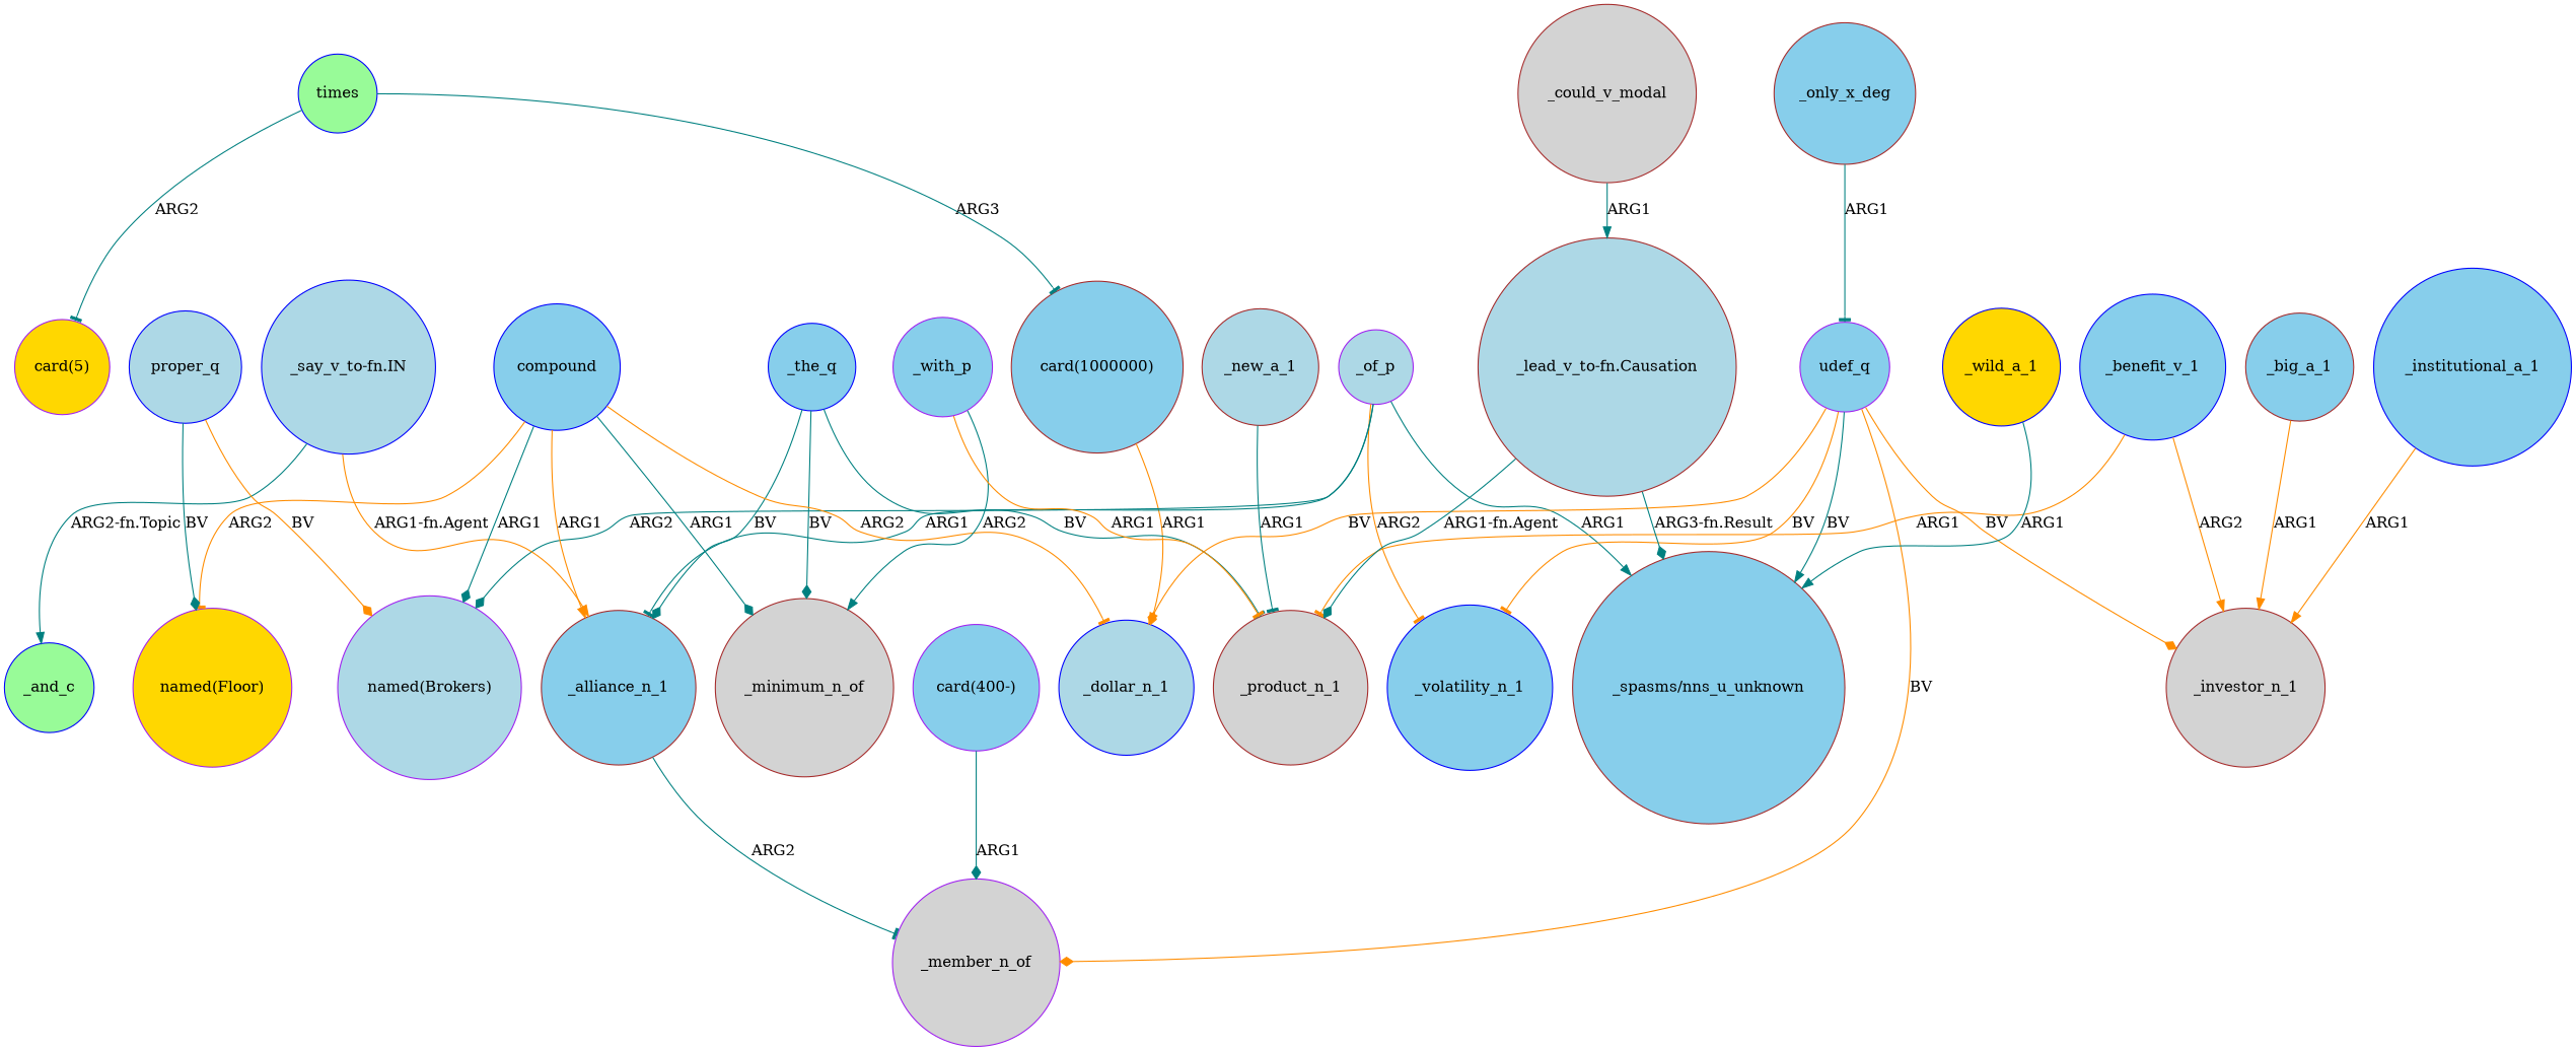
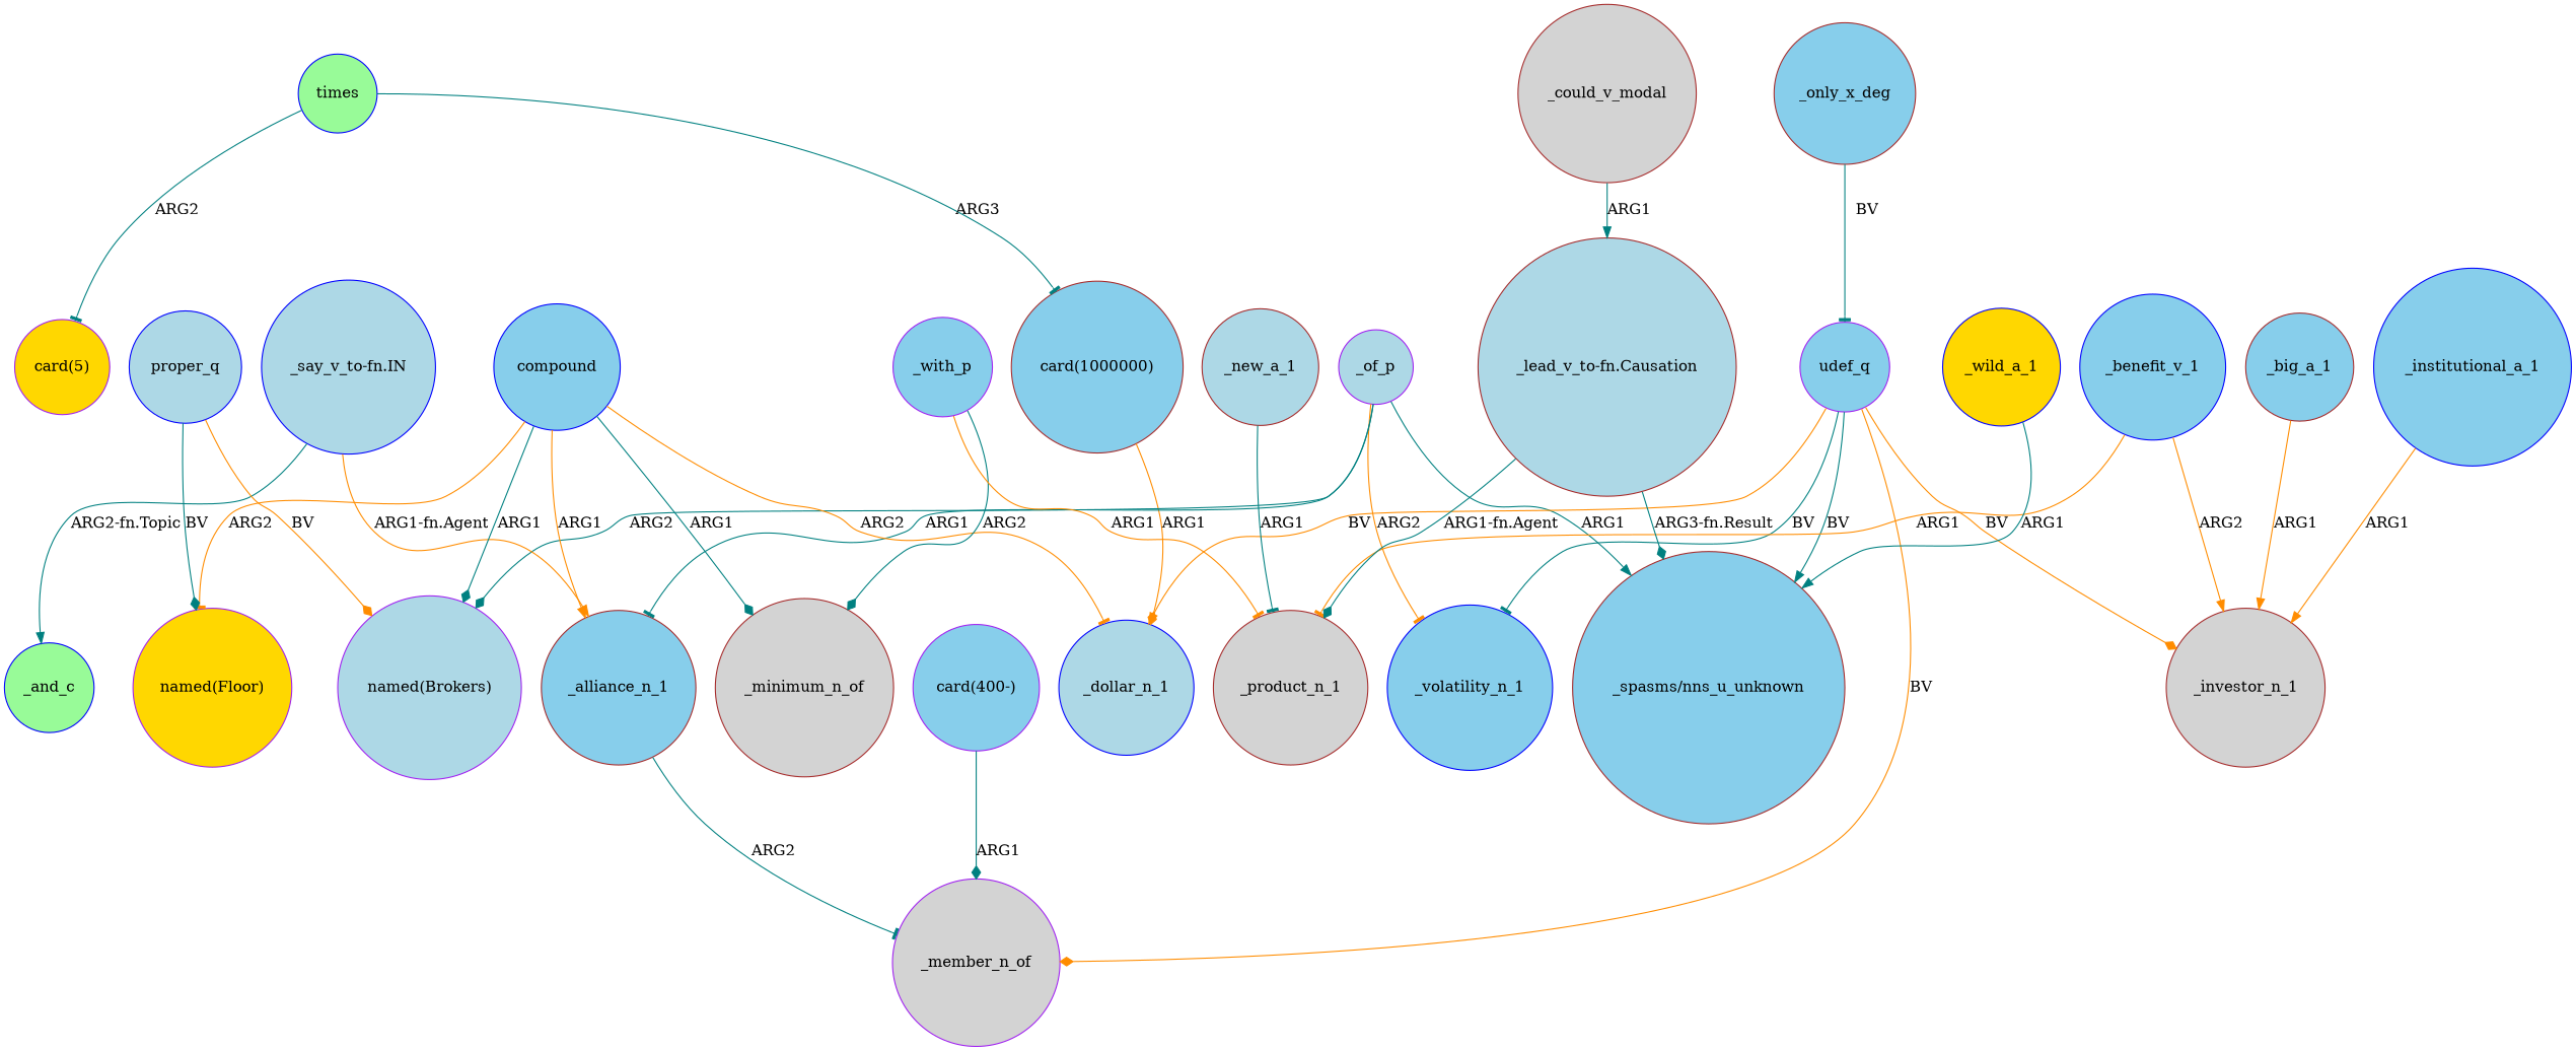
  digraph {
    node [color=blue fillcolor=skyblue shape=circle style=filled]
    edge [arrowhead=tee color=teal]
    times [fillcolor=palegreen]
    "card(5)" [color=purple fillcolor=gold]
    "card(1000000)" [color=brown]
    _dollar_n_1 [fillcolor=lightblue]
    _of_p [color=purple fillcolor=lightblue]
    _volatility_n_1
    _alliance_n_1 [color=brown]
    "_spasms/nns_u_unknown" [color=brown]
    "named(Brokers)" [color=purple fillcolor=lightblue]
    _member_n_of [color=purple fillcolor=lightgrey]
    _only_x_deg [color=brown]
    udef_q [color=purple]
    _investor_n_1 [color=brown fillcolor=lightgrey]
    "_say_v_to-fn.IN" [fillcolor=lightblue]
    _and_c [fillcolor=palegreen]
-   _the_q
    _minimum_n_of [color=brown fillcolor=lightgrey]
    _product_n_1 [color=brown fillcolor=lightgrey]
    compound
    "named(Floor)" [color=purple fillcolor=gold]
    proper_q [fillcolor=lightblue]
    _benefit_v_1
    _could_v_modal [color=brown fillcolor=lightgrey]
    "_lead_v_to-fn.Causation" [color=brown fillcolor=lightblue]
    _big_a_1 [color=brown]
    _new_a_1 [color=brown fillcolor=lightblue]
    _institutional_a_1
    _with_p [color=purple]
    _wild_a_1 [fillcolor=gold]
    "card(400-)" [color=purple]
    times -> "card(5)" [label=ARG2]
    times -> "card(1000000)" [label=ARG3]
    "card(1000000)" -> _dollar_n_1 [arrowhead=diamond color=darkorange label=ARG1]
    _of_p -> _volatility_n_1 [color=darkorange label=ARG2]
    _of_p -> _alliance_n_1 [label=ARG1]
    _of_p -> "_spasms/nns_u_unknown" [arrowhead=normal label=ARG1]
    _of_p -> "named(Brokers)" [arrowhead=diamond label=ARG2]
    _alliance_n_1 -> _member_n_of [label=ARG2]
-   _only_x_deg -> udef_q [label=ARG1]
+   _only_x_deg -> udef_q [label=BV]
    udef_q -> _dollar_n_1 [arrowhead=normal color=darkorange label=BV]
-   udef_q -> _volatility_n_1 [color=darkorange label=BV]
+   udef_q -> _volatility_n_1 [label=BV]
    udef_q -> "_spasms/nns_u_unknown" [arrowhead=normal label=BV]
    udef_q -> _member_n_of [arrowhead=diamond color=darkorange label=BV]
    udef_q -> _investor_n_1 [arrowhead=diamond color=darkorange label=BV]
    "_say_v_to-fn.IN" -> _alliance_n_1 [arrowhead=normal color=darkorange label="ARG1-fn.Agent"]
    "_say_v_to-fn.IN" -> _and_c [arrowhead=normal label="ARG2-fn.Topic"]
-   _the_q -> _alliance_n_1 [arrowhead=diamond label=BV]
-   _the_q -> _minimum_n_of [arrowhead=diamond label=BV]
-   _the_q -> _product_n_1 [label=BV]
    compound -> _dollar_n_1 [color=darkorange label=ARG2]
    compound -> _alliance_n_1 [arrowhead=normal color=darkorange label=ARG1]
    compound -> "named(Brokers)" [arrowhead=diamond label=ARG1]
    compound -> _minimum_n_of [arrowhead=diamond label=ARG1]
    compound -> "named(Floor)" [color=darkorange label=ARG2]
    proper_q -> "named(Brokers)" [arrowhead=diamond color=darkorange label=BV]
    proper_q -> "named(Floor)" [arrowhead=diamond label=BV]
    _benefit_v_1 -> _investor_n_1 [arrowhead=normal color=darkorange label=ARG2]
    _benefit_v_1 -> _product_n_1 [color=darkorange label=ARG1]
    _could_v_modal -> "_lead_v_to-fn.Causation" [arrowhead=normal label=ARG1]
    "_lead_v_to-fn.Causation" -> "_spasms/nns_u_unknown" [arrowhead=diamond label="ARG3-fn.Result"]
    "_lead_v_to-fn.Causation" -> _product_n_1 [arrowhead=diamond label="ARG1-fn.Agent"]
    _big_a_1 -> _investor_n_1 [arrowhead=normal color=darkorange label=ARG1]
    _new_a_1 -> _product_n_1 [label=ARG1]
    _institutional_a_1 -> _investor_n_1 [arrowhead=normal color=darkorange label=ARG1]
-   _with_p -> _minimum_n_of [arrowhead=normal label=ARG2]
+   _with_p -> _minimum_n_of [arrowhead=diamond label=ARG2]
    _with_p -> _product_n_1 [color=darkorange label=ARG1]
    _wild_a_1 -> "_spasms/nns_u_unknown" [arrowhead=normal label=ARG1]
    "card(400-)" -> _member_n_of [arrowhead=diamond label=ARG1]
  }
